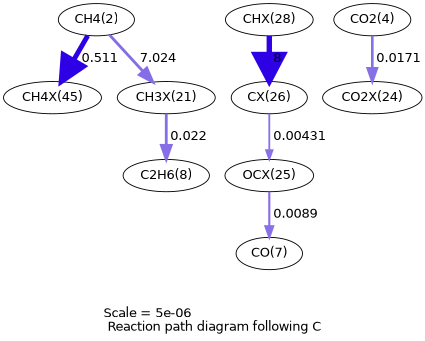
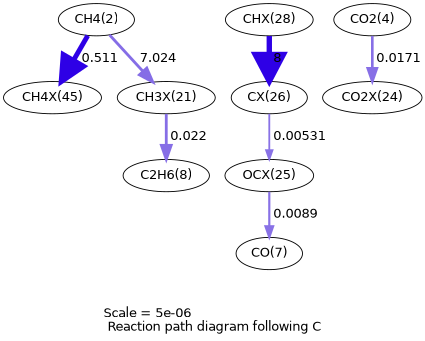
  digraph {
    fontname=Helvetica
    label="Scale = 5e-06\l Reaction path diagram following C"
    node [fontname=Helvetica]
    edge [fontname=Helvetica]
    n1 [label="CH4(2)"]
    n2 [label="CH4X(45)"]
    n3 [label="CH3X(21)"]
    n4 [label="C2H6(8)"]
    n5 [label="CHX(28)"]
    n6 [label="CX(26)"]
    n7 [label="OCX(25)"]
    n8 [label="CO(7)"]
    n9 [label="CO2(4)"]
    n10 [label="CO2X(24)"]
    n1 -> n2 [arrowsize=2.75 color="0.7, 1.01, 0.9" label=" 0.511" penwidth=5.49]
    n1 -> n3 [arrowsize=1.59 color="0.7, 0.524, 0.9" label=" 7.024" penwidth=3.18]
    n3 -> n4 [arrowsize=1.56 color="0.7, 0.522, 0.9" label=" 0.022" penwidth=3.12]
    n5 -> n6 [arrowsize=3 color="0.7, 1.5, 0.9" label=" 8" penwidth=6]
-   n6 -> n7 [arrowsize=1.02 color="0.7, 0.505, 0.9" label=" 0.00431" penwidth=2.05]
+   n6 -> n7 [arrowsize=1.02 color="0.7, 0.505, 0.9" label=" 0.00531" penwidth=2.05]
    n7 -> n8 [arrowsize=1.22 color="0.7, 0.509, 0.9" label=" 0.0089" penwidth=2.44]
    n9 -> n10 [arrowsize=1.46 color="0.7, 0.517, 0.9" label=" 0.0171" penwidth=2.93]
  }
